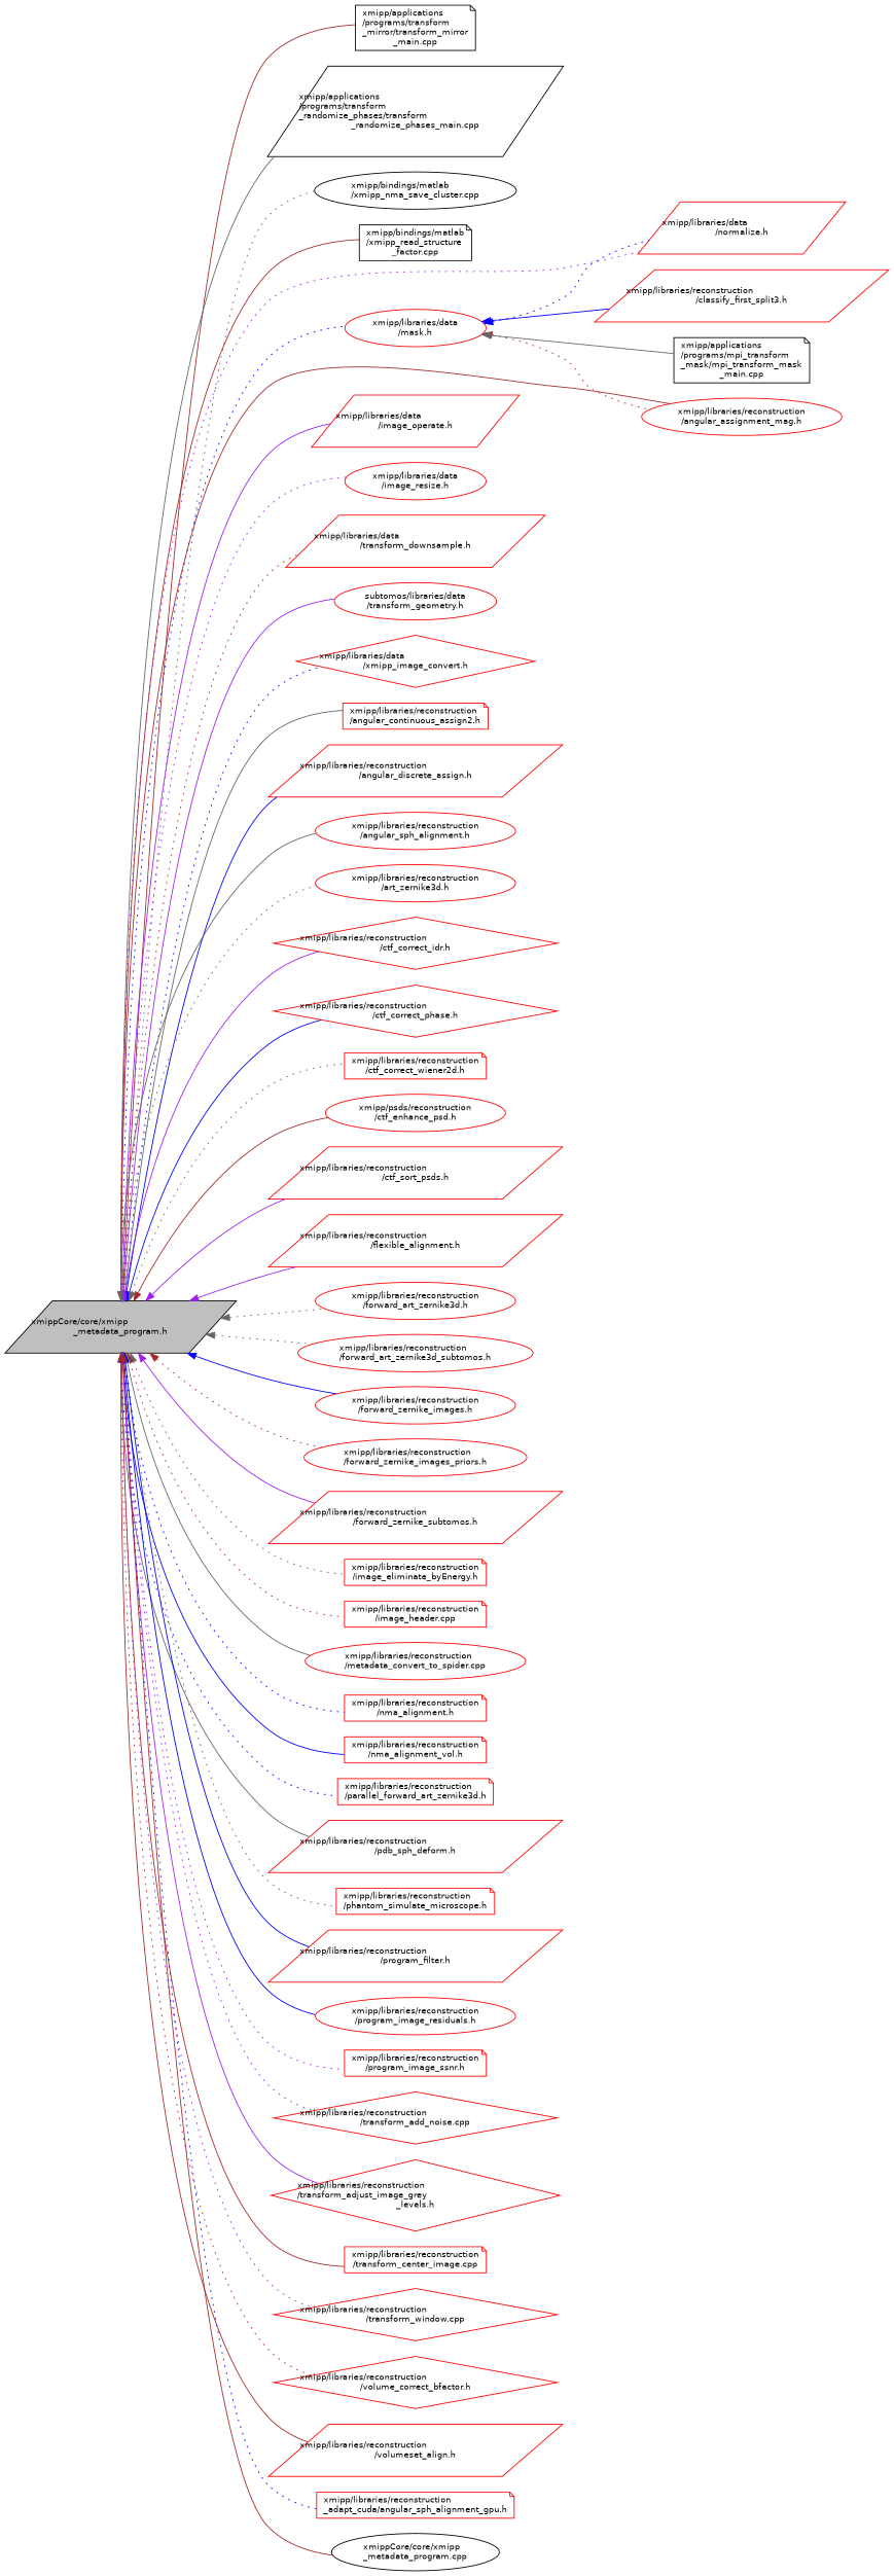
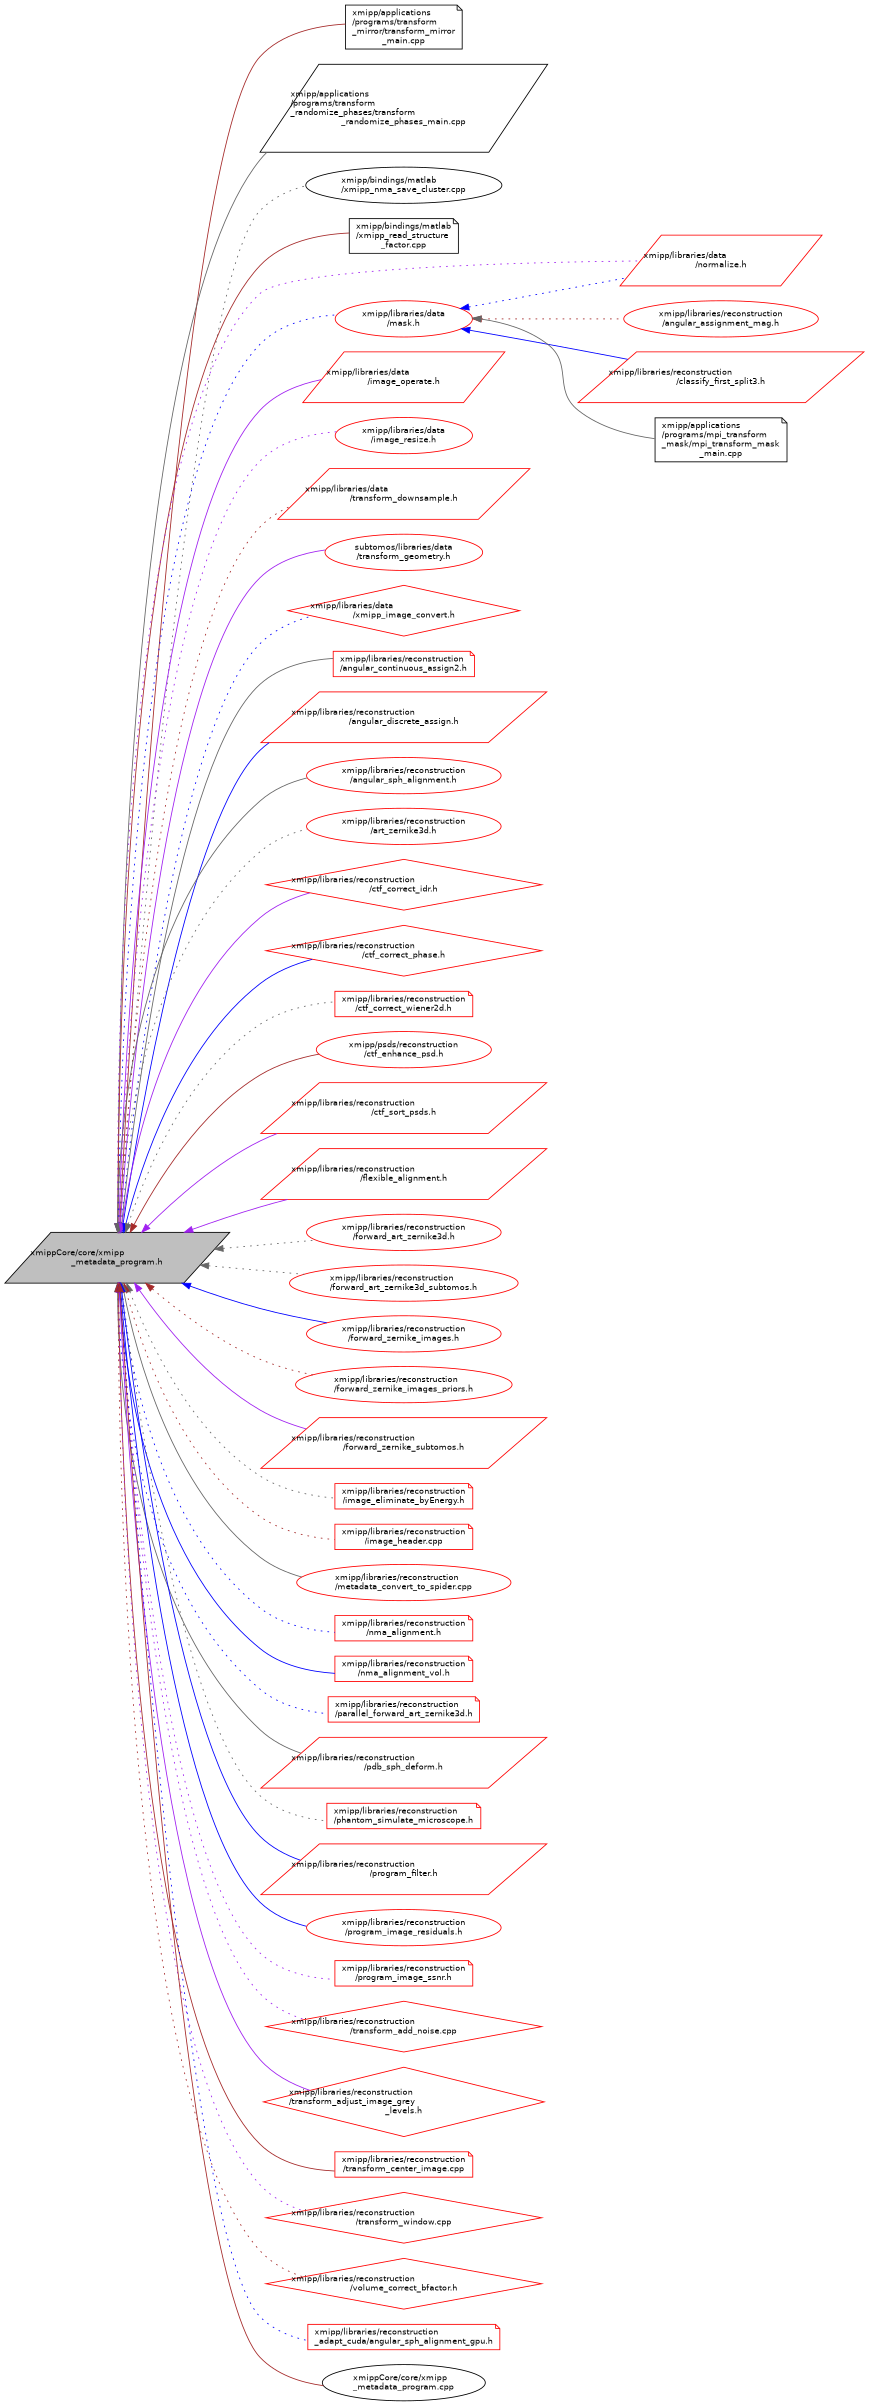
  digraph {
    rankdir=LR
    node [color=red fillcolor=white fontname=Helvetica fontsize=10 shape=ellipse style=filled]
    edge [color=gray40 dir=back fontname=Helvetica fontsize=10 labelfontname=Helvetica labelfontsize=10 style=solid]
    n1 [color=black fillcolor=grey75 fontcolor=black height=0.2 label="xmippCore/core/xmipp\l_metadata_program.h" shape=parallelogram width=0.4]
    n2 [color=black height=0.2 label="xmipp/applications\l/programs/transform\l_mirror/transform_mirror\l_main.cpp" shape=note width=0.4]
    n3 [color=black height=0.2 label="xmipp/applications\l/programs/transform\l_randomize_phases/transform\l_randomize_phases_main.cpp" shape=parallelogram width=0.4]
    n4 [color=black height=0.2 label="xmipp/bindings/matlab\l/xmipp_nma_save_cluster.cpp" width=0.4]
    n5 [color=black height=0.2 label="xmipp/bindings/matlab\l/xmipp_read_structure\l_factor.cpp" shape=note width=0.4]
    n6 [height=0.2 label="xmipp/libraries/data\l/mask.h" width=0.4]
    n7 [height=0.2 label="xmipp/libraries/data\l/normalize.h" shape=parallelogram width=0.4]
    n8 [height=0.2 label="xmipp/libraries/reconstruction\l/angular_assignment_mag.h" width=0.4]
    n9 [height=0.2 label="xmipp/libraries/data\l/image_operate.h" shape=parallelogram width=0.4]
    n10 [height=0.2 label="xmipp/libraries/data\l/image_resize.h" width=0.4]
    n11 [height=0.2 label="xmipp/libraries/data\l/transform_downsample.h" shape=parallelogram width=0.4]
    n12 [height=0.2 label="subtomos/libraries/data\l/transform_geometry.h" width=0.4]
    n13 [height=0.2 label="xmipp/libraries/data\l/xmipp_image_convert.h" shape=diamond width=0.4]
    n14 [height=0.2 label="xmipp/libraries/reconstruction\l/angular_continuous_assign2.h" shape=note width=0.4]
    n15 [height=0.2 label="xmipp/libraries/reconstruction\l/angular_discrete_assign.h" shape=parallelogram width=0.4]
    n16 [height=0.2 label="xmipp/libraries/reconstruction\l/angular_sph_alignment.h" width=0.4]
    n17 [height=0.2 label="xmipp/libraries/reconstruction\l/art_zernike3d.h" width=0.4]
    n18 [height=0.2 label="xmipp/libraries/reconstruction\l/ctf_correct_idr.h" shape=diamond width=0.4]
    n19 [height=0.2 label="xmipp/libraries/reconstruction\l/ctf_correct_phase.h" shape=diamond width=0.4]
    n20 [height=0.2 label="xmipp/libraries/reconstruction\l/ctf_correct_wiener2d.h" shape=note width=0.4]
    n21 [height=0.2 label="xmipp/psds/reconstruction\l/ctf_enhance_psd.h" width=0.4]
    n22 [height=0.2 label="xmipp/libraries/reconstruction\l/ctf_sort_psds.h" shape=parallelogram width=0.4]
    n23 [height=0.2 label="xmipp/libraries/reconstruction\l/flexible_alignment.h" shape=parallelogram width=0.4]
    n24 [height=0.2 label="xmipp/libraries/reconstruction\l/forward_art_zernike3d.h" width=0.4]
    n25 [height=0.2 label="xmipp/libraries/reconstruction\l/forward_art_zernike3d_subtomos.h" width=0.4]
    n26 [height=0.2 label="xmipp/libraries/reconstruction\l/forward_zernike_images.h" width=0.4]
    n27 [height=0.2 label="xmipp/libraries/reconstruction\l/forward_zernike_images_priors.h" width=0.4]
    n28 [height=0.2 label="xmipp/libraries/reconstruction\l/forward_zernike_subtomos.h" shape=parallelogram width=0.4]
    n29 [height=0.2 label="xmipp/libraries/reconstruction\l/image_eliminate_byEnergy.h" shape=note width=0.4]
    n30 [height=0.2 label="xmipp/libraries/reconstruction\l/image_header.cpp" shape=note width=0.4]
    n31 [height=0.2 label="xmipp/libraries/reconstruction\l/metadata_convert_to_spider.cpp" width=0.4]
    n32 [height=0.2 label="xmipp/libraries/reconstruction\l/nma_alignment.h" shape=note width=0.4]
    n33 [height=0.2 label="xmipp/libraries/reconstruction\l/nma_alignment_vol.h" shape=note width=0.4]
    n34 [height=0.2 label="xmipp/libraries/reconstruction\l/parallel_forward_art_zernike3d.h" shape=note width=0.4]
    n35 [height=0.2 label="xmipp/libraries/reconstruction\l/pdb_sph_deform.h" shape=parallelogram width=0.4]
    n36 [height=0.2 label="xmipp/libraries/reconstruction\l/phantom_simulate_microscope.h" shape=note width=0.4]
    n37 [height=0.2 label="xmipp/libraries/reconstruction\l/program_filter.h" shape=parallelogram width=0.4]
    n38 [height=0.2 label="xmipp/libraries/reconstruction\l/program_image_residuals.h" width=0.4]
    n39 [height=0.2 label="xmipp/libraries/reconstruction\l/program_image_ssnr.h" shape=note width=0.4]
    n40 [height=0.2 label="xmipp/libraries/reconstruction\l/transform_add_noise.cpp" shape=diamond width=0.4]
    n41 [height=0.2 label="xmipp/libraries/reconstruction\l/transform_adjust_image_grey\l_levels.h" shape=diamond width=0.4]
    n42 [height=0.2 label="xmipp/libraries/reconstruction\l/transform_center_image.cpp" shape=note width=0.4]
    n43 [height=0.2 label="xmipp/libraries/reconstruction\l/transform_window.cpp" shape=diamond width=0.4]
    n44 [height=0.2 label="xmipp/libraries/reconstruction\l/volume_correct_bfactor.h" shape=diamond width=0.4]
-   n45 [height=0.2 label="xmipp/libraries/reconstruction\l/volumeset_align.h" shape=parallelogram width=0.4]
    n46 [height=0.2 label="xmipp/libraries/reconstruction\l_adapt_cuda/angular_sph_alignment_gpu.h" shape=note width=0.4]
    n47 [color=black height=0.2 label="xmippCore/core/xmipp\l_metadata_program.cpp" width=0.4]
    n48 [height=0.2 label="xmipp/libraries/reconstruction\l/classify_first_split3.h" shape=parallelogram width=0.4]
    n49 [color=black height=0.2 label="xmipp/applications\l/programs/mpi_transform\l_mask/mpi_transform_mask\l_main.cpp" shape=note width=0.4]
    n1 -> n2 [color=brown]
    n1 -> n3
    n1 -> n4 [style=dotted]
    n1 -> n5 [color=brown]
    n1 -> n6 [color=blue style=dotted]
    n1 -> n7 [color=purple style=dotted]
-   n1 -> n8 [color=brown]
    n1 -> n9 [color=purple]
    n1 -> n10 [color=purple style=dotted]
    n1 -> n11 [color=brown style=dotted]
    n1 -> n12 [color=purple]
    n1 -> n13 [color=blue style=dotted]
    n1 -> n14
    n1 -> n15 [color=blue]
    n1 -> n16
    n1 -> n17 [style=dotted]
    n1 -> n18 [color=purple]
    n1 -> n19 [color=blue]
    n1 -> n20 [style=dotted]
    n1 -> n21 [color=brown]
    n1 -> n22 [color=purple]
    n1 -> n23 [color=purple]
    n1 -> n24 [style=dotted]
    n1 -> n25 [style=dotted]
    n1 -> n26 [color=blue]
    n1 -> n27 [color=brown style=dotted]
    n1 -> n28 [color=purple]
    n1 -> n29 [style=dotted]
    n1 -> n30 [color=brown style=dotted]
    n1 -> n31
    n1 -> n32 [color=blue style=dotted]
    n1 -> n33 [color=blue]
    n1 -> n34 [color=blue style=dotted]
    n1 -> n35
    n1 -> n36 [style=dotted]
    n1 -> n37 [color=blue]
    n1 -> n38 [color=blue]
    n1 -> n39 [color=purple style=dotted]
    n1 -> n40 [color=purple style=dotted]
    n1 -> n41 [color=purple]
    n1 -> n42 [color=brown]
    n1 -> n43 [color=purple style=dotted]
    n1 -> n44 [color=brown style=dotted]
-   n1 -> n45 [color=brown]
    n1 -> n46 [color=blue style=dotted]
    n1 -> n47 [color=brown]
    n6 -> n7 [color=blue style=dotted]
    n6 -> n8 [color=brown style=dotted]
    n6 -> n48 [color=blue]
    n6 -> n49
  }
